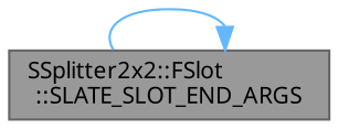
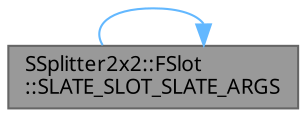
  digraph {
    rankdir=LR
    fontname="Noto Sans"
-   n1 [color=gray40 fillcolor=grey60 fontcolor=black fontname="Noto Sans" fontsize=10 height=0.2 label="SSplitter2x2::FSlot\l::SLATE_SLOT_END_ARGS" shape=box style=filled width=0.4]
+   n1 [color=gray40 fillcolor=grey60 fontcolor=black fontname="Noto Sans" fontsize=10 height=0.2 label="SSplitter2x2::FSlot\l::SLATE_SLOT_SLATE_ARGS" shape=box style=filled width=0.4]
    n1 -> n1 [color=steelblue1 fontname="Noto Sans" fontsize=10 labelfontname=Helvetica labelfontsize=10 style=solid]
  }
